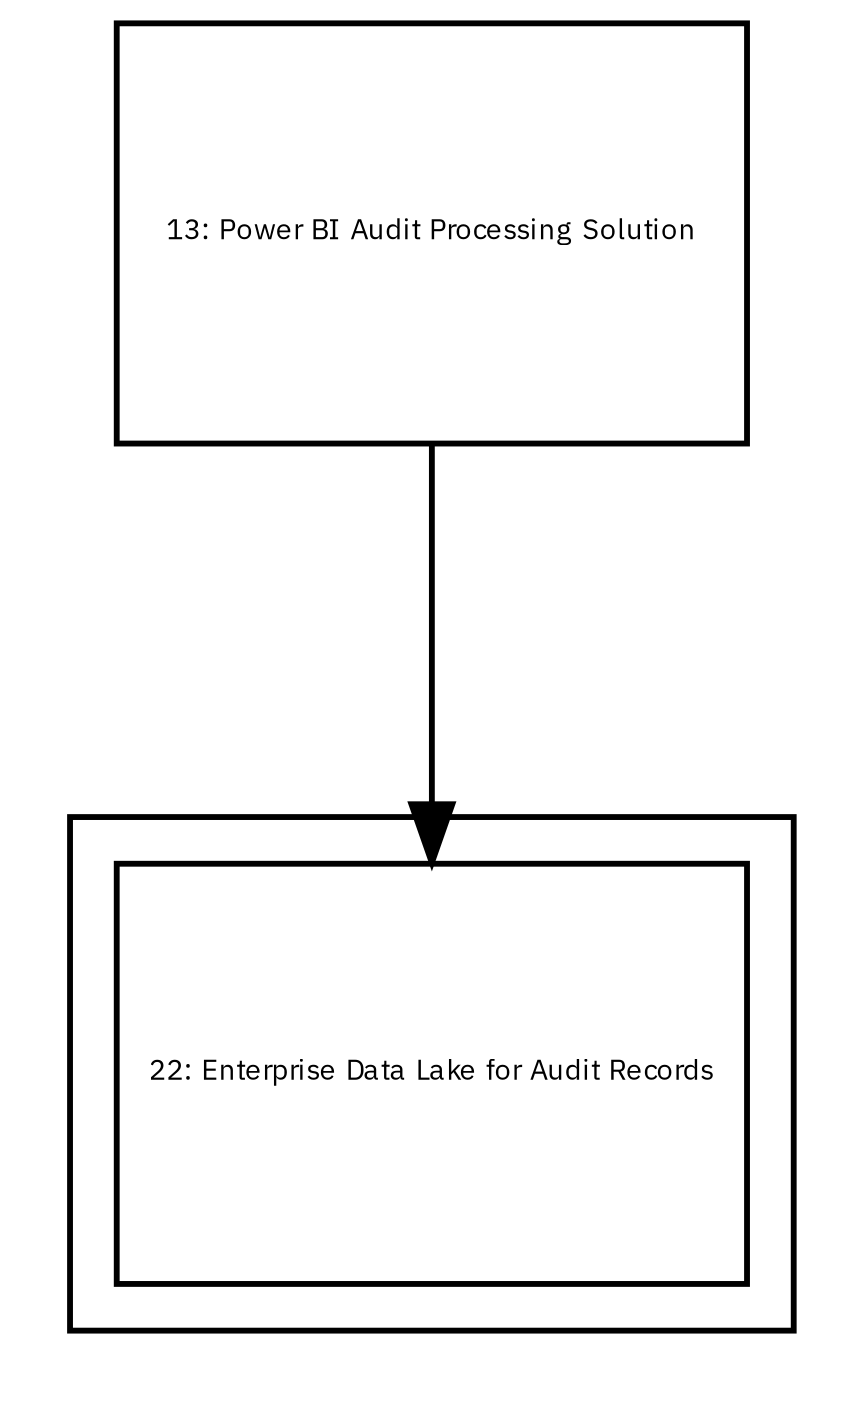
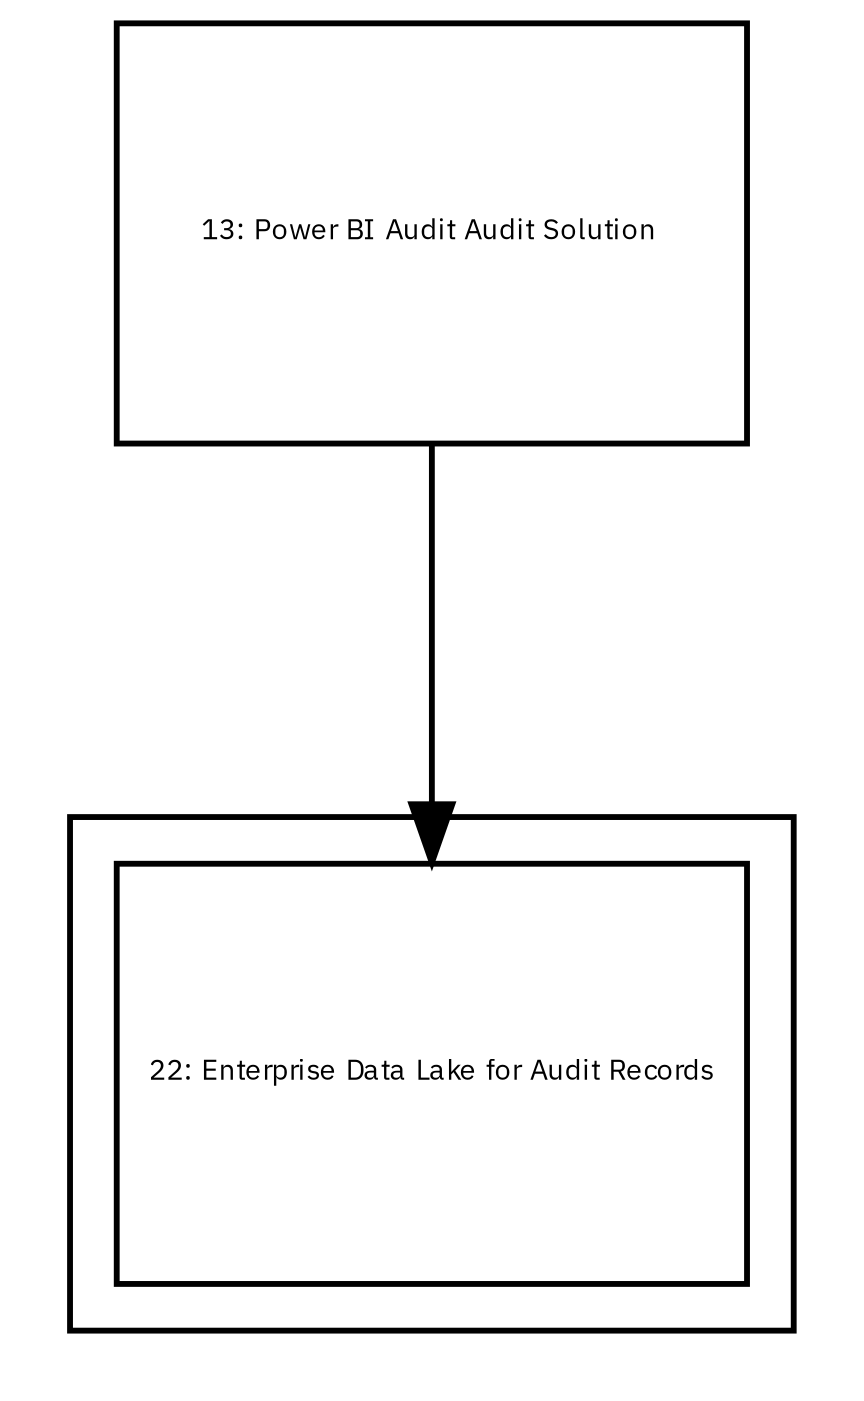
  digraph {
    compound=true
    fontsize=5
    nodesep=1.0
    rankdir=TB
    ranksep=1.0
    splines=polyline
    fontname="IBM Plex Sans"
    node [fixedsize=true fontsize=5 shape=box fontname="IBM Plex Sans"]
    n1 [height=1.000000 label="22: Enterprise Data Lake for Audit Records" width=1.500000]
-   n2 [height=1.000000 label="13: Power BI Audit Processing Solution" width=1.500000]
+   n2 [height=1.000000 label="13: Power BI Audit Audit Solution" width=1.500000]
    subgraph cluster_1 {
      n1
    }
    n2 -> n1 [fontname="IBM Plex Sans"]
  }
